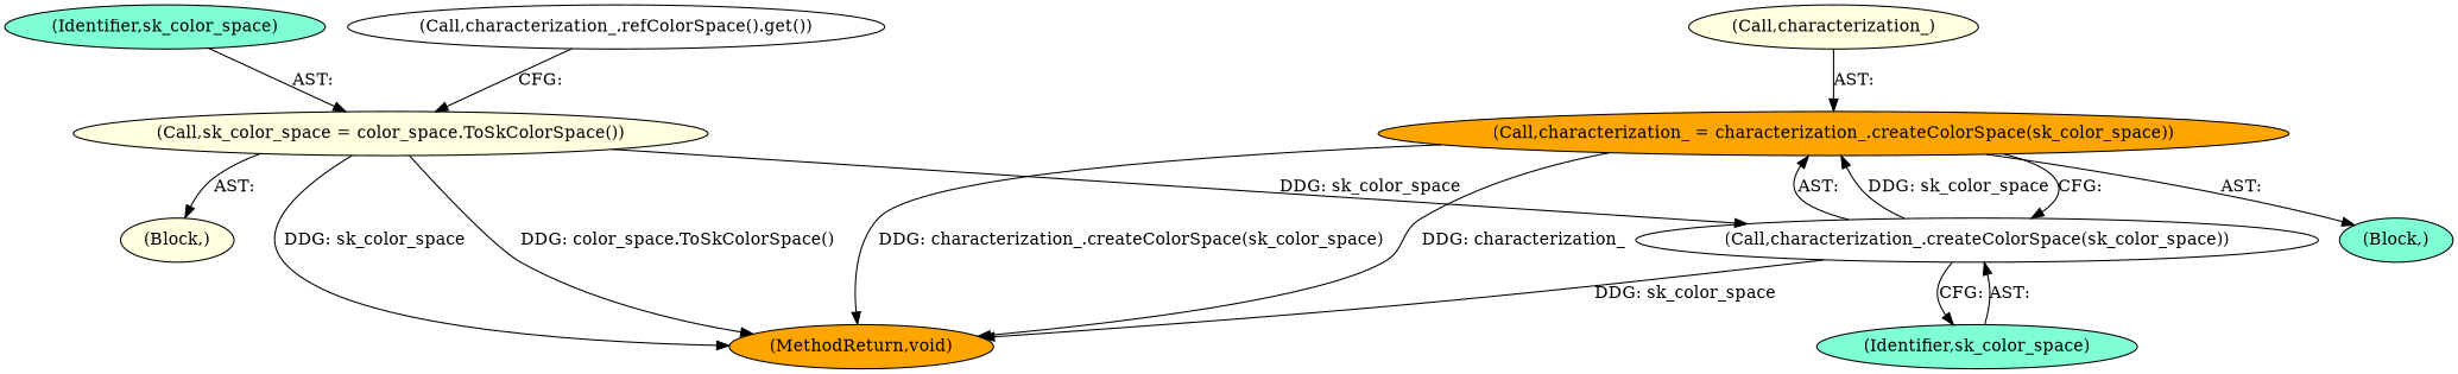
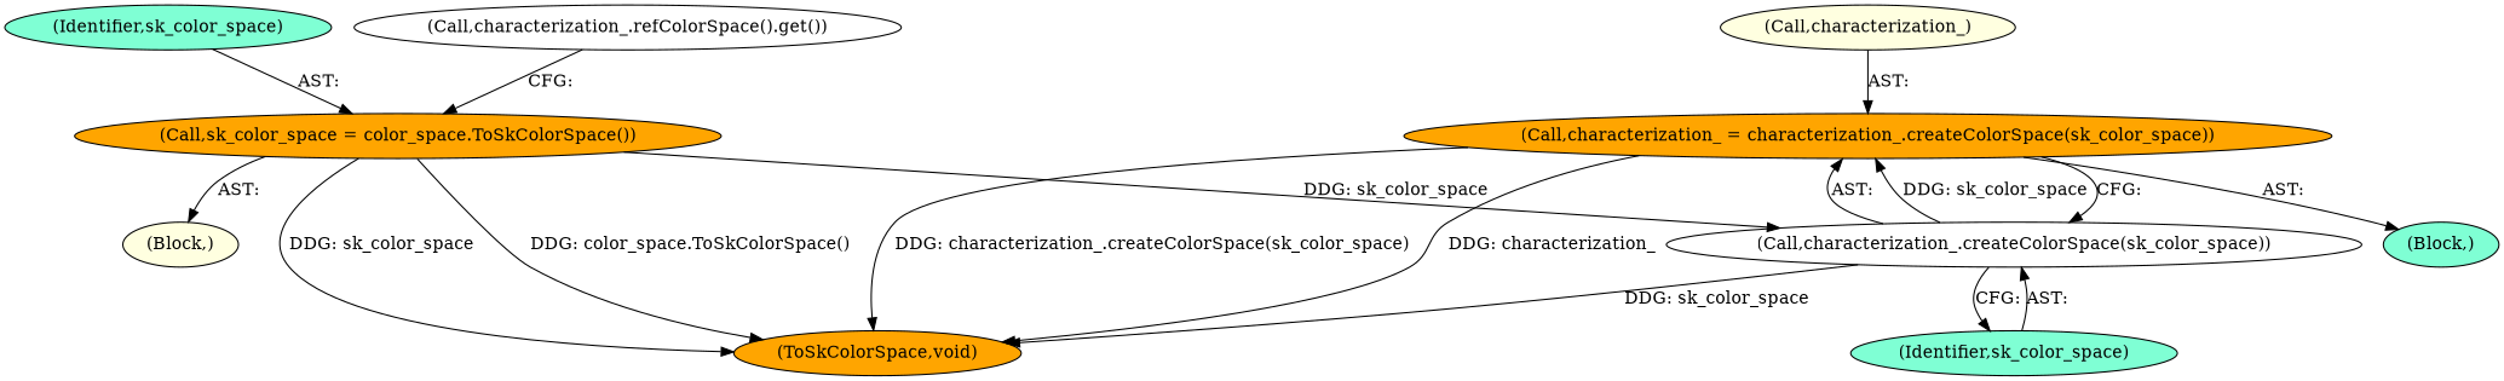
  digraph {
    node [fillcolor=aquamarine style=filled]
    n1 [fillcolor=orange label="(Call,characterization_ = characterization_.createColorSpace(sk_color_space))"]
    n2 [fillcolor=white label="(Call,characterization_.createColorSpace(sk_color_space))"]
    n3 [label="(Block,)"]
-   n4 [fillcolor=orange label="(MethodReturn,void)"]
+   n4 [fillcolor=orange label="(ToSkColorSpace,void)"]
    n5 [label="(Identifier,sk_color_space)"]
-   n6 [fillcolor=lightyellow label="(Call,sk_color_space = color_space.ToSkColorSpace())"]
+   n6 [fillcolor=orange label="(Call,sk_color_space = color_space.ToSkColorSpace())"]
    n7 [fillcolor=lightyellow label="(Block,)"]
    n8 [fillcolor=lightyellow label="(Call,characterization_)"]
    n9 [fillcolor=white label="(Call,characterization_.refColorSpace().get())"]
    n10 [label="(Identifier,sk_color_space)"]
    n1 -> n2 [label="CFG: "]
    n1 -> n3 [label="AST: "]
    n1 -> n4 [label="DDG: characterization_.createColorSpace(sk_color_space)"]
    n1 -> n4 [label="DDG: characterization_"]
    n2 -> n1 [label="AST: "]
    n2 -> n1 [label="DDG: sk_color_space"]
    n2 -> n4 [label="DDG: sk_color_space"]
    n2 -> n5 [label="CFG: "]
    n5 -> n2 [label="AST: "]
    n6 -> n2 [label="DDG: sk_color_space"]
    n6 -> n4 [label="DDG: color_space.ToSkColorSpace()"]
    n6 -> n4 [label="DDG: sk_color_space"]
    n6 -> n7 [label="AST: "]
    n8 -> n1 [label="AST: "]
    n9 -> n6 [label="CFG: "]
    n10 -> n6 [label="AST: "]
  }
